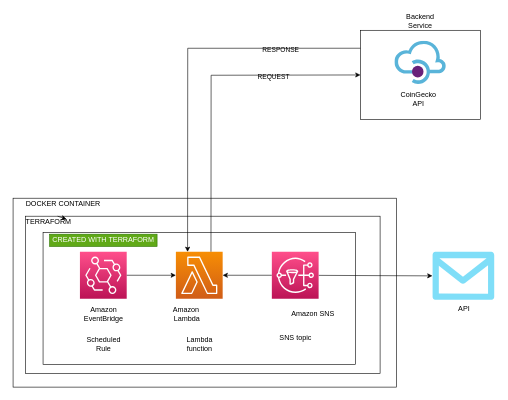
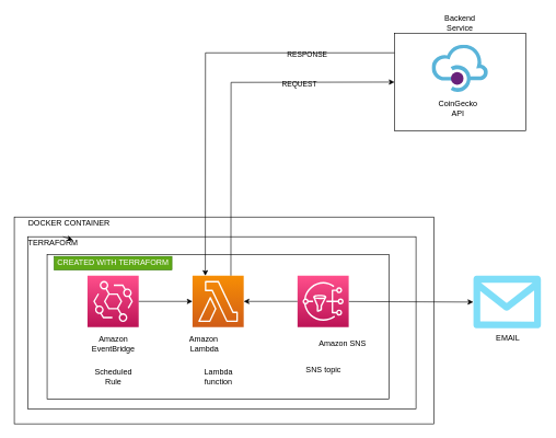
  <mxCell id="0" />
  <mxCell id="1" parent="0" />
  <mxCell id="2" value="" style="group" vertex="1" connectable="0" parent="1"><mxGeometry x="20" y="20" width="803.36" height="625" as="geometry" /></mxCell>
  <mxCell id="3" value="" style="rounded=0;whiteSpace=wrap;html=1;" parent="2" vertex="1"><mxGeometry x="580" y="30" width="200" height="149" as="geometry" /></mxCell>
  <mxCell id="4" value="" style="sketch=0;aspect=fixed;html=1;points=[];align=center;image;fontSize=12;image=img/lib/mscae/API_Management.svg;" parent="2" vertex="1"><mxGeometry x="637.14" y="48" width="85.71" height="72" as="geometry" /></mxCell>
  <mxCell id="5" value="Backend Service" style="text;html=1;strokeColor=none;fillColor=none;align=center;verticalAlign=middle;whiteSpace=wrap;rounded=0;" parent="2" vertex="1"><mxGeometry x="640.25" width="79.5" height="30" as="geometry" /></mxCell>
  <mxCell id="6" value="CoinGecko API" style="text;html=1;strokeColor=none;fillColor=none;align=center;verticalAlign=middle;whiteSpace=wrap;rounded=0;" parent="2" vertex="1"><mxGeometry x="637.14" y="130" width="79.5" height="30" as="geometry" /></mxCell>
  <mxCell id="7" value="" style="verticalLabelPosition=bottom;html=1;verticalAlign=top;align=center;strokeColor=none;fillColor=#00BEF2;shape=mxgraph.azure.message;pointerEvents=1;" parent="2" vertex="1"><mxGeometry x="700" y="399.5" width="103.36" height="80" as="geometry" /></mxCell>
- <mxCell id="8" value="API" style="text;html=1;strokeColor=none;fillColor=none;align=center;verticalAlign=middle;whiteSpace=wrap;rounded=0;" parent="2" vertex="1"><mxGeometry x="712.85" y="479.5" width="79.5" height="30" as="geometry" /></mxCell>
+ <mxCell id="8" value="EMAIL" style="text;html=1;strokeColor=none;fillColor=none;align=center;verticalAlign=middle;whiteSpace=wrap;rounded=0;" parent="2" vertex="1"><mxGeometry x="712.85" y="479.5" width="79.5" height="30" as="geometry" /></mxCell>
  <mxCell id="9" value="" style="rounded=0;whiteSpace=wrap;html=1;" vertex="1" parent="2"><mxGeometry x="0.75" y="310" width="639.5" height="315" as="geometry" /></mxCell>
  <mxCell id="10" value="" style="rounded=0;whiteSpace=wrap;html=1;" vertex="1" parent="2"><mxGeometry x="21.75" y="340" width="591" height="262.5" as="geometry" /></mxCell>
  <mxCell id="11" value="" style="rounded=0;whiteSpace=wrap;html=1;" vertex="1" parent="2"><mxGeometry x="50.75" y="367.5" width="521" height="220" as="geometry" /></mxCell>
  <mxCell id="12" value="" style="sketch=0;points=[[0,0,0],[0.25,0,0],[0.5,0,0],[0.75,0,0],[1,0,0],[0,1,0],[0.25,1,0],[0.5,1,0],[0.75,1,0],[1,1,0],[0,0.25,0],[0,0.5,0],[0,0.75,0],[1,0.25,0],[1,0.5,0],[1,0.75,0]];outlineConnect=0;fontColor=#232F3E;gradientColor=#FF4F8B;gradientDirection=north;fillColor=#BC1356;strokeColor=#ffffff;dashed=0;verticalLabelPosition=bottom;verticalAlign=top;align=center;html=1;fontSize=12;fontStyle=0;aspect=fixed;shape=mxgraph.aws4.resourceIcon;resIcon=mxgraph.aws4.eventbridge;" vertex="1" parent="2"><mxGeometry x="112.25" y="399.5" width="78" height="78" as="geometry" /></mxCell>
  <mxCell id="13" style="edgeStyle=none;html=1;exitX=0.75;exitY=0;exitDx=0;exitDy=0;exitPerimeter=0;entryX=0;entryY=0.5;entryDx=0;entryDy=0;fontColor=#000000;rounded=0;" edge="1" parent="2" source="17" target="3"><mxGeometry relative="1" as="geometry"><Array as="points"><mxPoint x="331" y="105" /></Array></mxGeometry></mxCell>
  <mxCell id="14" value="&lt;font&gt;REQUEST&lt;/font&gt;" style="edgeLabel;html=1;align=center;verticalAlign=middle;resizable=0;points=[];fontColor=#000000;labelBackgroundColor=none;" vertex="1" connectable="0" parent="13"><mxGeometry x="0.465" y="-2" relative="1" as="geometry"><mxPoint as="offset" /></mxGeometry></mxCell>
  <mxCell id="15" style="edgeStyle=none;html=1;exitX=0.25;exitY=0;exitDx=0;exitDy=0;exitPerimeter=0;fontColor=#000000;entryX=0;entryY=0.201;entryDx=0;entryDy=0;entryPerimeter=0;rounded=0;endArrow=none;endFill=0;startArrow=classic;startFill=1;" edge="1" parent="2" source="17" target="3"><mxGeometry relative="1" as="geometry"><mxPoint x="570" y="60" as="targetPoint" /><Array as="points"><mxPoint x="292" y="60" /></Array></mxGeometry></mxCell>
  <mxCell id="16" value="RESPONSE" style="edgeLabel;html=1;align=center;verticalAlign=middle;resizable=0;points=[];fontColor=#000000;labelBackgroundColor=none;" vertex="1" connectable="0" parent="15"><mxGeometry x="0.575" y="-2" relative="1" as="geometry"><mxPoint as="offset" /></mxGeometry></mxCell>
  <mxCell id="17" value="" style="sketch=0;points=[[0,0,0],[0.25,0,0],[0.5,0,0],[0.75,0,0],[1,0,0],[0,1,0],[0.25,1,0],[0.5,1,0],[0.75,1,0],[1,1,0],[0,0.25,0],[0,0.5,0],[0,0.75,0],[1,0.25,0],[1,0.5,0],[1,0.75,0]];outlineConnect=0;fontColor=#232F3E;gradientColor=#F78E04;gradientDirection=north;fillColor=#D05C17;strokeColor=#ffffff;dashed=0;verticalLabelPosition=bottom;verticalAlign=top;align=center;html=1;fontSize=12;fontStyle=0;aspect=fixed;shape=mxgraph.aws4.resourceIcon;resIcon=mxgraph.aws4.lambda;" vertex="1" parent="2"><mxGeometry x="272.25" y="399.5" width="78" height="78" as="geometry" /></mxCell>
  <mxCell id="18" style="edgeStyle=none;html=1;" edge="1" parent="2" source="12" target="17"><mxGeometry relative="1" as="geometry" /></mxCell>
  <mxCell id="19" style="edgeStyle=none;html=1;entryX=1;entryY=0.5;entryDx=0;entryDy=0;entryPerimeter=0;fontColor=#000000;" edge="1" parent="2" source="21" target="17"><mxGeometry relative="1" as="geometry" /></mxCell>
  <mxCell id="20" style="edgeStyle=none;html=1;entryX=0;entryY=0.5;entryDx=0;entryDy=0;entryPerimeter=0;fontColor=#000000;" edge="1" parent="2" source="21" target="7"><mxGeometry relative="1" as="geometry" /></mxCell>
  <mxCell id="21" value="" style="sketch=0;points=[[0,0,0],[0.25,0,0],[0.5,0,0],[0.75,0,0],[1,0,0],[0,1,0],[0.25,1,0],[0.5,1,0],[0.75,1,0],[1,1,0],[0,0.25,0],[0,0.5,0],[0,0.75,0],[1,0.25,0],[1,0.5,0],[1,0.75,0]];outlineConnect=0;fontColor=#232F3E;gradientColor=#FF4F8B;gradientDirection=north;fillColor=#BC1356;strokeColor=#ffffff;dashed=0;verticalLabelPosition=bottom;verticalAlign=top;align=center;html=1;fontSize=12;fontStyle=0;aspect=fixed;shape=mxgraph.aws4.resourceIcon;resIcon=mxgraph.aws4.sns;" vertex="1" parent="2"><mxGeometry x="432.25" y="399.5" width="78" height="78" as="geometry" /></mxCell>
  <mxCell id="22" value="Amazon EventBridge" style="text;html=1;strokeColor=none;fillColor=none;align=center;verticalAlign=middle;whiteSpace=wrap;rounded=0;" vertex="1" parent="2"><mxGeometry x="112.25" y="487.5" width="79.5" height="30" as="geometry" /></mxCell>
  <mxCell id="23" value="Amazon&amp;nbsp; Lambda" style="text;html=1;strokeColor=none;fillColor=none;align=center;verticalAlign=middle;whiteSpace=wrap;rounded=0;" vertex="1" parent="2"><mxGeometry x="250.75" y="487.5" width="79.5" height="30" as="geometry" /></mxCell>
  <mxCell id="24" value="Amazon SNS" style="text;html=1;strokeColor=none;fillColor=none;align=center;verticalAlign=middle;whiteSpace=wrap;rounded=0;" vertex="1" parent="2"><mxGeometry x="460.75" y="487.5" width="79.5" height="30" as="geometry" /></mxCell>
  <mxCell id="25" value="Scheduled Rule" style="text;html=1;strokeColor=none;fillColor=none;align=center;verticalAlign=middle;whiteSpace=wrap;rounded=0;" vertex="1" parent="2"><mxGeometry x="112.25" y="537.5" width="79.5" height="30" as="geometry" /></mxCell>
  <mxCell id="26" value="Lambda function" style="text;html=1;strokeColor=none;fillColor=none;align=center;verticalAlign=middle;whiteSpace=wrap;rounded=0;" vertex="1" parent="2"><mxGeometry x="271.5" y="537.5" width="79.5" height="30" as="geometry" /></mxCell>
  <mxCell id="27" value="SNS topic" style="text;html=1;strokeColor=none;fillColor=none;align=center;verticalAlign=middle;whiteSpace=wrap;rounded=0;" vertex="1" parent="2"><mxGeometry x="432.25" y="527.5" width="79.5" height="30" as="geometry" /></mxCell>
  <mxCell id="28" value="TERRAFORM" style="text;html=1;strokeColor=none;fillColor=none;align=center;verticalAlign=middle;whiteSpace=wrap;rounded=0;" vertex="1" parent="2"><mxGeometry x="30" y="340" width="60" height="20" as="geometry" /></mxCell>
  <mxCell id="29" style="edgeStyle=none;html=1;exitX=0.75;exitY=0;exitDx=0;exitDy=0;entryX=1;entryY=0.25;entryDx=0;entryDy=0;" edge="1" parent="2" source="28" target="28"><mxGeometry relative="1" as="geometry" /></mxCell>
  <mxCell id="30" value="DOCKER CONTAINER" style="text;html=1;strokeColor=none;fillColor=none;align=center;verticalAlign=middle;whiteSpace=wrap;rounded=0;" vertex="1" parent="2"><mxGeometry y="310" width="168.75" height="20" as="geometry" /></mxCell>
  <mxCell id="31" value="CREATED WITH TERRAFORM" style="text;html=1;strokeColor=#2D7600;fillColor=#60a917;align=center;verticalAlign=middle;whiteSpace=wrap;rounded=0;fontColor=#ffffff;" vertex="1" parent="2"><mxGeometry x="61.63" y="370" width="179.25" height="20.5" as="geometry" /></mxCell>
